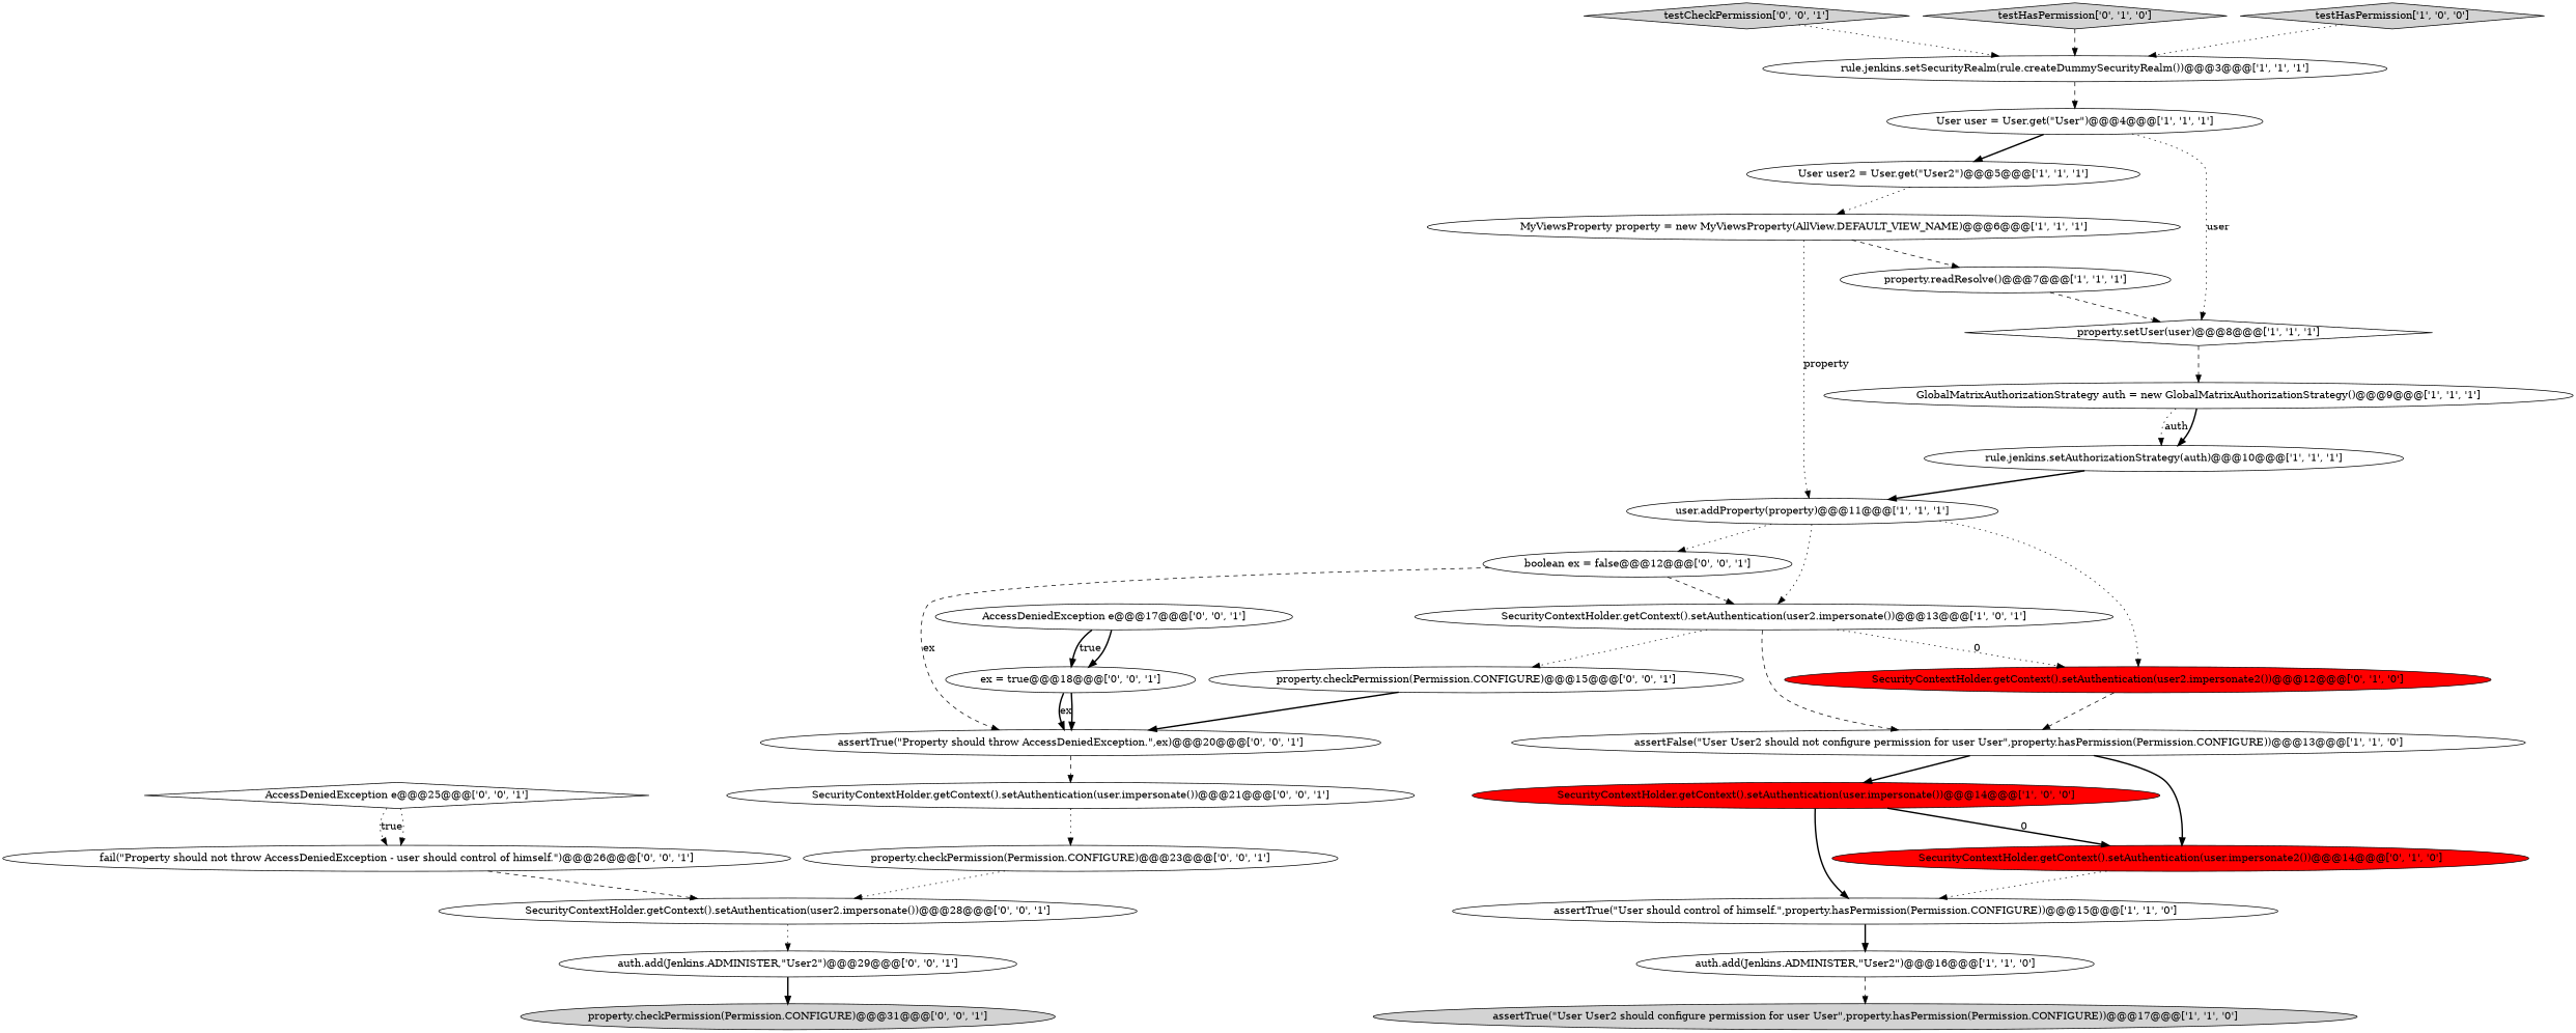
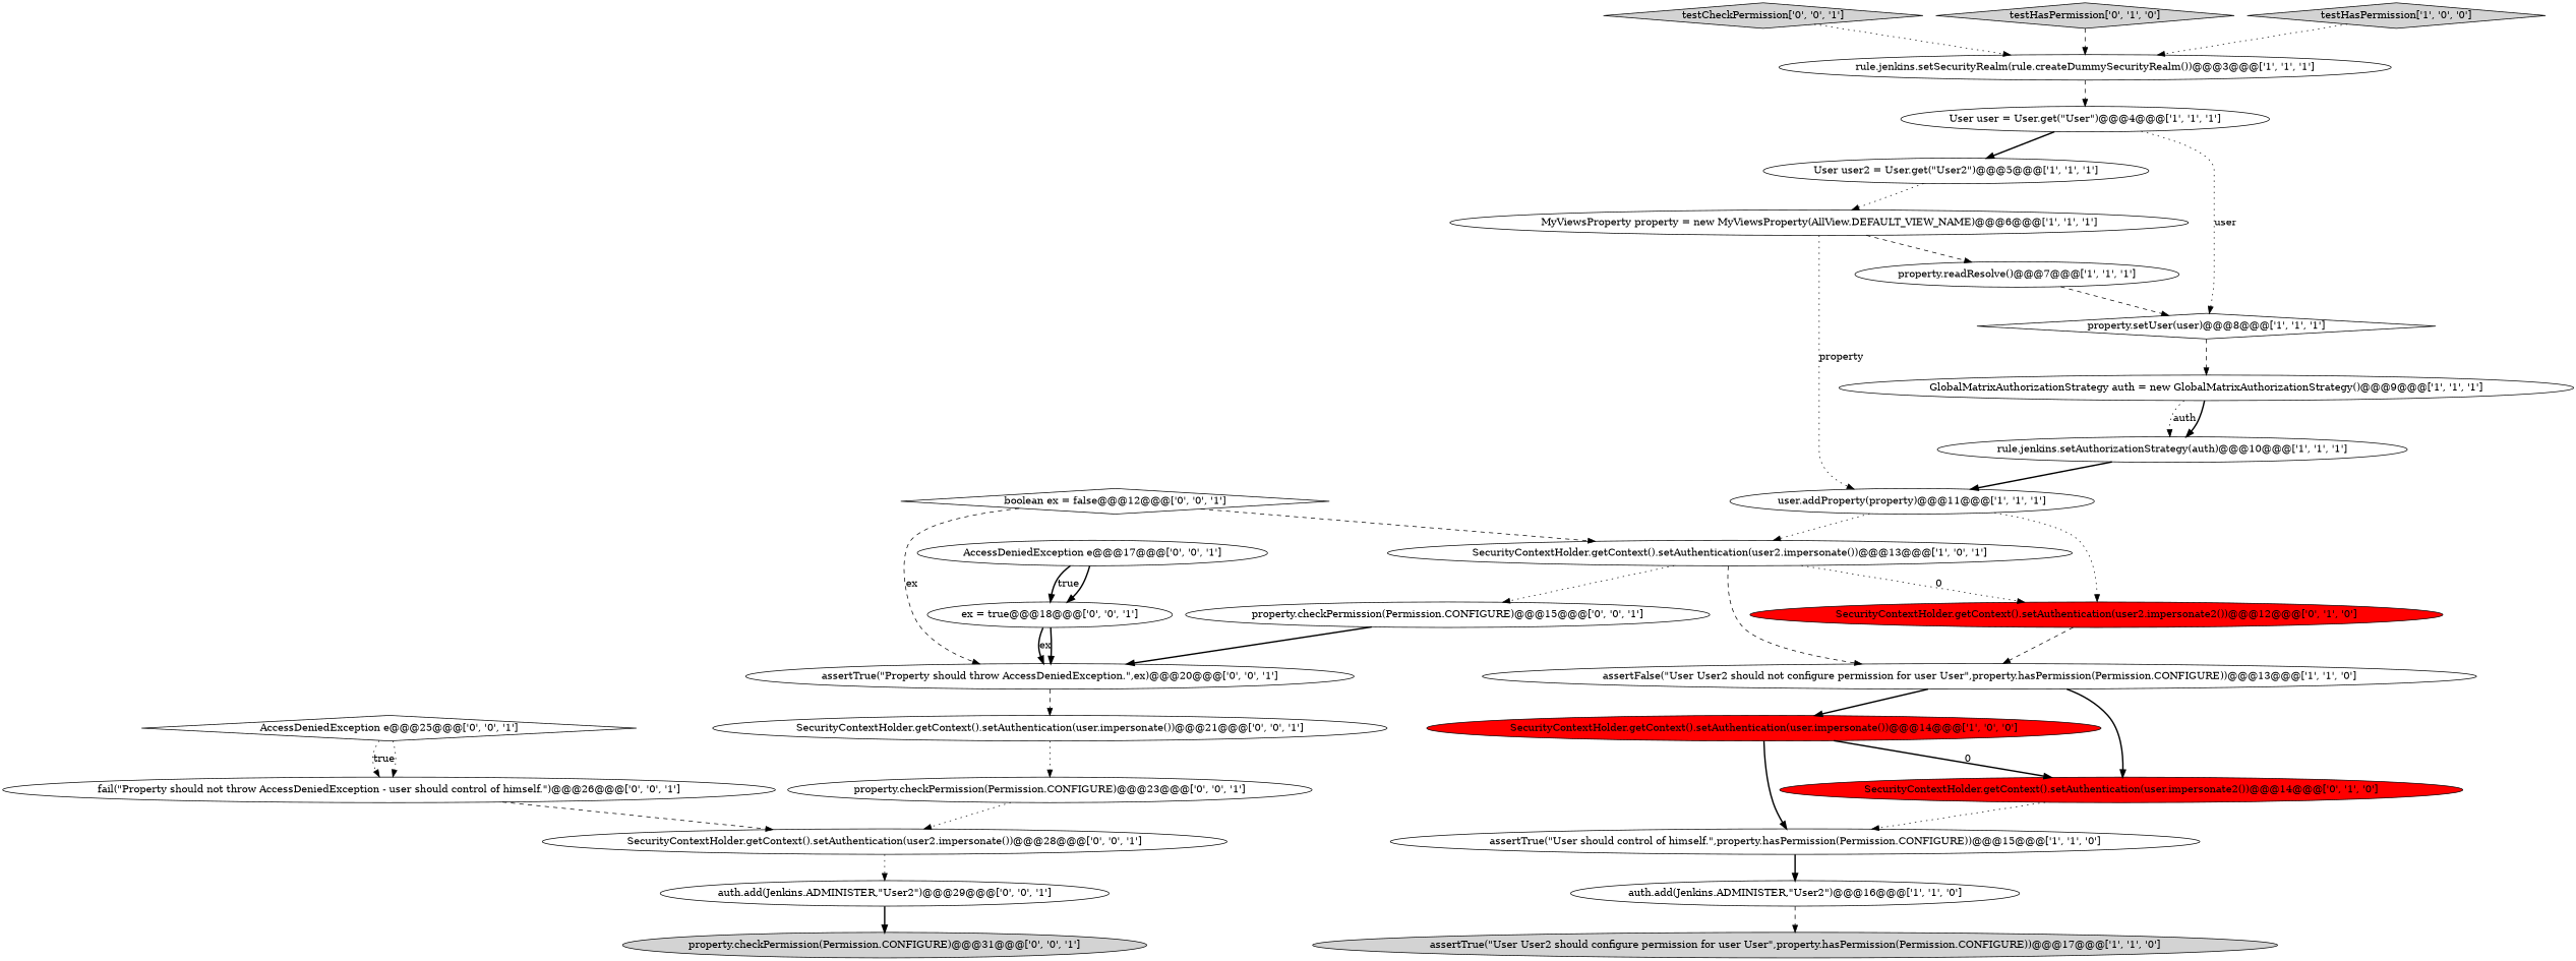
  digraph {
    node [fillcolor=white shape=ellipse style=filled]
    edge [style=dotted]
    n1 [fillcolor=red label="SecurityContextHolder.getContext().setAuthentication(user.impersonate())@@@14@@@['1', '0', '0']"]
    n2 [label="assertTrue(\"User should control of himself.\",property.hasPermission(Permission.CONFIGURE))@@@15@@@['1', '1', '0']"]
    n3 [fillcolor=red label="SecurityContextHolder.getContext().setAuthentication(user.impersonate2())@@@14@@@['0', '1', '0']"]
    n4 [label="auth.add(Jenkins.ADMINISTER,\"User2\")@@@16@@@['1', '1', '0']"]
    n5 [label="GlobalMatrixAuthorizationStrategy auth = new GlobalMatrixAuthorizationStrategy()@@@9@@@['1', '1', '1']"]
    n6 [label="rule.jenkins.setAuthorizationStrategy(auth)@@@10@@@['1', '1', '1']"]
    n7 [label="user.addProperty(property)@@@11@@@['1', '1', '1']"]
    n8 [label="auth.add(Jenkins.ADMINISTER,\"User2\")@@@29@@@['0', '0', '1']"]
    n9 [fillcolor=lightgray label="property.checkPermission(Permission.CONFIGURE)@@@31@@@['0', '0', '1']"]
    n10 [fillcolor=lightgray label="assertTrue(\"User User2 should configure permission for user User\",property.hasPermission(Permission.CONFIGURE))@@@17@@@['1', '1', '0']"]
    n11 [label="User user = User.get(\"User\")@@@4@@@['1', '1', '1']"]
    n12 [label="User user2 = User.get(\"User2\")@@@5@@@['1', '1', '1']"]
    n13 [label="property.setUser(user)@@@8@@@['1', '1', '1']" shape=diamond]
    n14 [label="MyViewsProperty property = new MyViewsProperty(AllView.DEFAULT_VIEW_NAME)@@@6@@@['1', '1', '1']"]
    n15 [fillcolor=lightgray label="testCheckPermission['0', '0', '1']" shape=diamond]
    n16 [label="rule.jenkins.setSecurityRealm(rule.createDummySecurityRealm())@@@3@@@['1', '1', '1']"]
    n17 [label="SecurityContextHolder.getContext().setAuthentication(user2.impersonate())@@@13@@@['1', '0', '1']"]
    n18 [label="property.checkPermission(Permission.CONFIGURE)@@@15@@@['0', '0', '1']"]
    n19 [fillcolor=red label="SecurityContextHolder.getContext().setAuthentication(user2.impersonate2())@@@12@@@['0', '1', '0']"]
    n20 [label="assertFalse(\"User User2 should not configure permission for user User\",property.hasPermission(Permission.CONFIGURE))@@@13@@@['1', '1', '0']"]
    n21 [label="assertTrue(\"Property should throw AccessDeniedException.\",ex)@@@20@@@['0', '0', '1']"]
    n22 [label="SecurityContextHolder.getContext().setAuthentication(user.impersonate())@@@21@@@['0', '0', '1']"]
    n23 [label="property.checkPermission(Permission.CONFIGURE)@@@23@@@['0', '0', '1']"]
    n24 [label="SecurityContextHolder.getContext().setAuthentication(user2.impersonate())@@@28@@@['0', '0', '1']"]
    n25 [fillcolor=lightgray label="testHasPermission['0', '1', '0']" shape=diamond]
    n26 [label="AccessDeniedException e@@@17@@@['0', '0', '1']"]
    n27 [label="ex = true@@@18@@@['0', '0', '1']"]
    n28 [label="property.readResolve()@@@7@@@['1', '1', '1']"]
    n29 [label="AccessDeniedException e@@@25@@@['0', '0', '1']" shape=diamond]
    n30 [label="fail(\"Property should not throw AccessDeniedException - user should control of himself.\")@@@26@@@['0', '0', '1']"]
    n31 [fillcolor=lightgray label="testHasPermission['1', '0', '0']" shape=diamond]
-   n32 [label="boolean ex = false@@@12@@@['0', '0', '1']"]
+   n32 [label="boolean ex = false@@@12@@@['0', '0', '1']" shape=diamond]
    n1 -> n2 [style=bold]
    n1 -> n3 [label=0 style=bold]
    n2 -> n4 [style=bold]
    n3 -> n2
    n4 -> n10 [style=dashed]
    n5 -> n6 [label=auth]
    n5 -> n6 [style=bold]
    n6 -> n7 [style=bold]
    n7 -> n17
    n7 -> n19
-   n7 -> n32
    n8 -> n9 [style=bold]
    n11 -> n12 [style=bold]
    n11 -> n13 [label=user]
    n12 -> n14
    n13 -> n5 [style=dashed]
    n14 -> n7 [label=property]
    n14 -> n28 [style=dashed]
    n15 -> n16
    n16 -> n11 [style=dashed]
    n17 -> n18
    n17 -> n19 [label=0]
    n17 -> n20 [style=dashed]
    n18 -> n21 [style=bold]
    n19 -> n20 [style=dashed]
    n20 -> n1 [style=bold]
    n20 -> n3 [style=bold]
    n21 -> n22 [style=dashed]
    n22 -> n23
    n23 -> n24
    n24 -> n8
    n25 -> n16 [style=dashed]
    n26 -> n27 [label=true style=bold]
    n26 -> n27 [style=bold]
    n27 -> n21 [label=ex style=bold]
    n27 -> n21 [style=bold]
    n28 -> n13 [style=dashed]
    n29 -> n30 [label=true]
    n29 -> n30
    n30 -> n24 [style=dashed]
    n31 -> n16
    n32 -> n17 [style=dashed]
    n32 -> n21 [label=ex style=dashed]
  }
